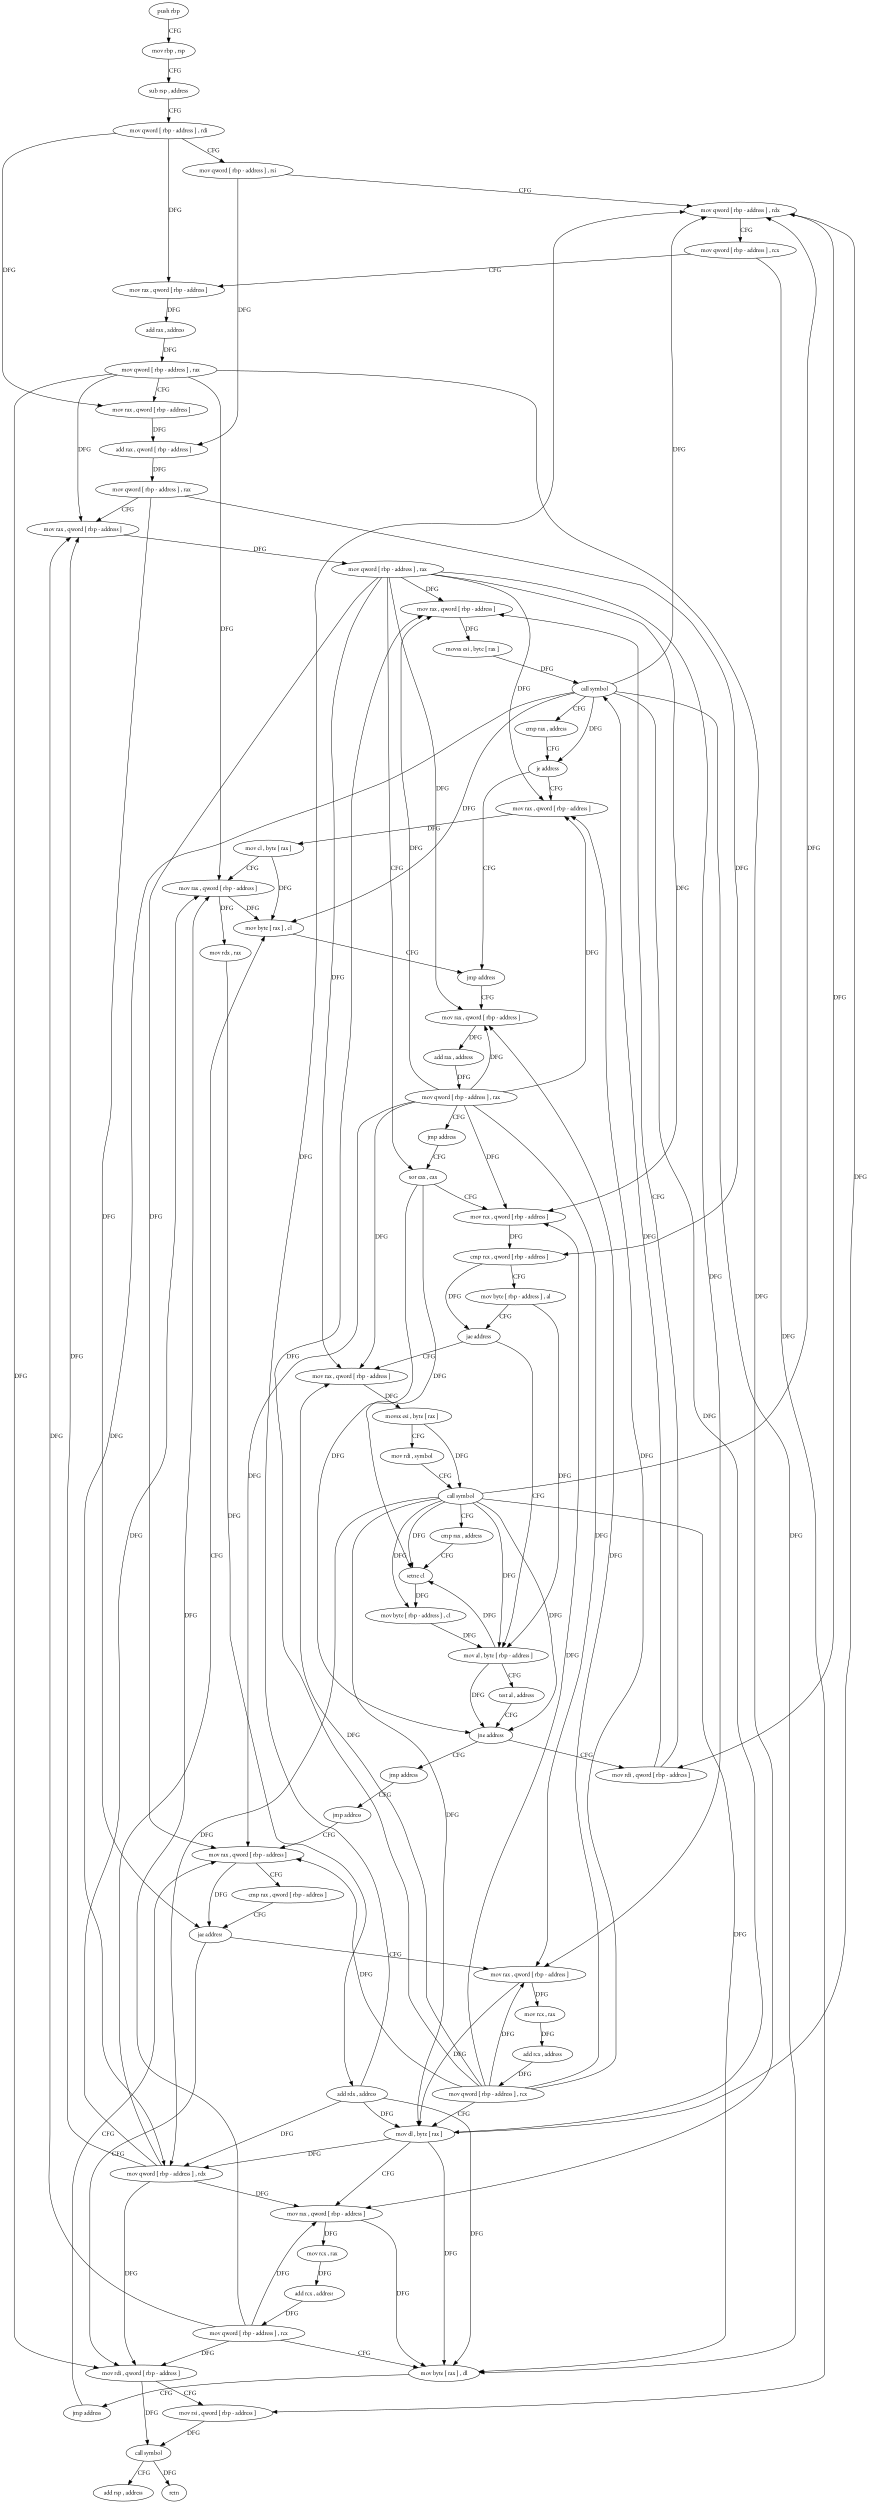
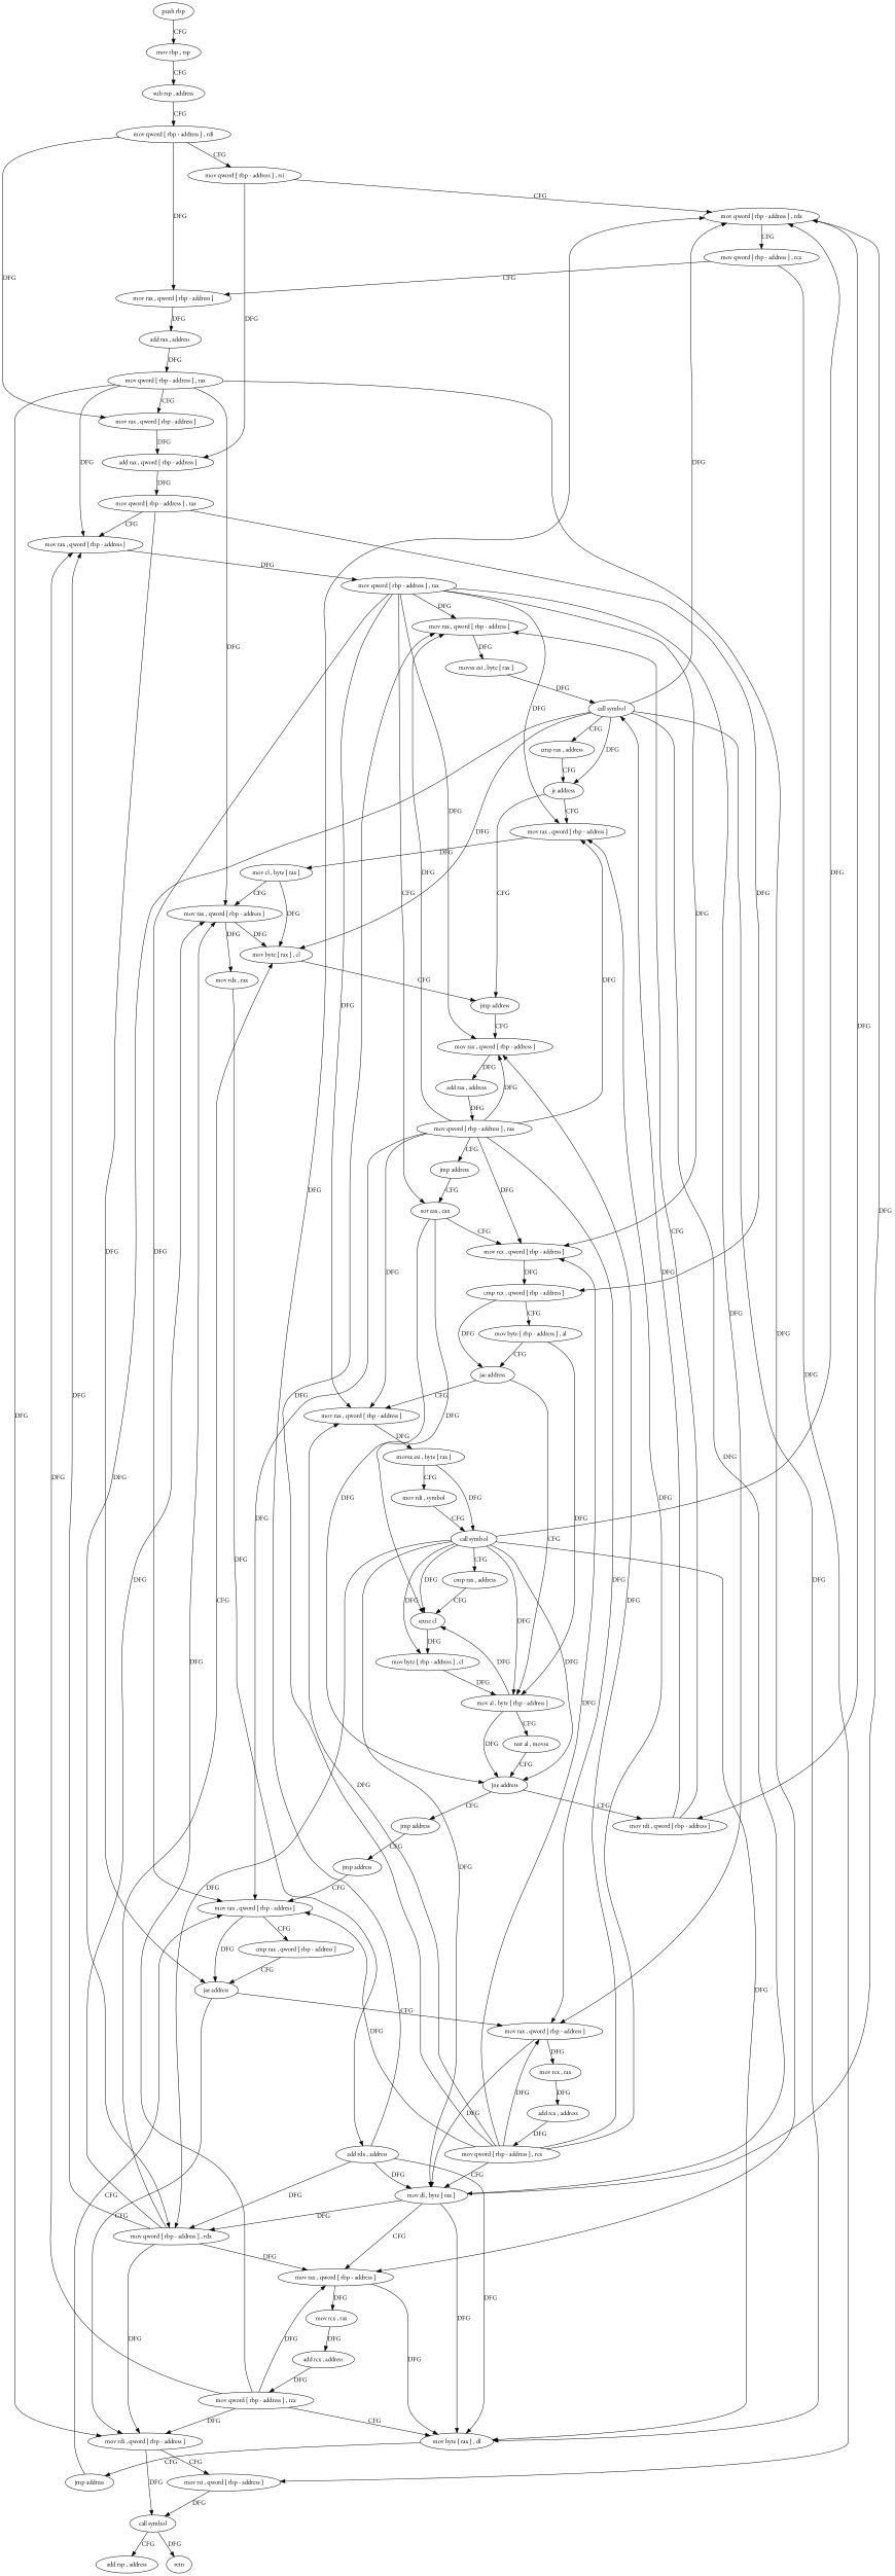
  digraph {
    fontname="EB Garamond"
    node [fontname="EB Garamond"]
    edge [fontname="EB Garamond"]
    n1 [label="push rbp"]
    n2 [label="mov rbp , rsp"]
    n3 [label="sub rsp , address"]
    n4 [label="mov qword [ rbp - address ] , rdi"]
    n5 [label="mov qword [ rbp - address ] , rsi"]
    n6 [label="mov rax , qword [ rbp - address ]"]
    n7 [label="mov rax , qword [ rbp - address ]"]
    n8 [label="mov qword [ rbp - address ] , rdx"]
    n9 [label="add rax , qword [ rbp - address ]"]
    n10 [label="add rax , address"]
    n11 [label="mov qword [ rbp - address ] , rcx"]
    n12 [label="mov rdi , qword [ rbp - address ]"]
    n13 [label="mov qword [ rbp - address ] , rax"]
    n14 [label="mov rsi , qword [ rbp - address ]"]
    n15 [label="mov rax , qword [ rbp - address ]"]
    n16 [label="call symbol"]
    n17 [label="call symbol"]
    n18 [label="mov qword [ rbp - address ] , rax"]
    n19 [label="mov rax , qword [ rbp - address ]"]
    n20 [label="mov rax , qword [ rbp - address ]"]
    n21 [label="mov rdi , qword [ rbp - address ]"]
    n22 [label="mov rax , qword [ rbp - address ]"]
    n23 [label="mov qword [ rbp - address ] , rax"]
    n24 [label="mov byte [ rax ] , cl"]
    n25 [label="mov rdx , rax"]
    n26 [label="mov byte [ rax ] , dl"]
    n27 [label="mov rcx , rax"]
    n28 [label="jae address"]
    n29 [label="cmp rcx , qword [ rbp - address ]"]
    n30 [label="mov rax , qword [ rbp - address ]"]
    n31 [label="mov byte [ rbp - address ] , al"]
    n32 [label="jae address"]
    n33 [label="xor eax , eax"]
    n34 [label="mov rax , qword [ rbp - address ]"]
    n35 [label="mov rax , qword [ rbp - address ]"]
    n36 [label="mov rax , qword [ rbp - address ]"]
    n37 [label="mov rax , qword [ rbp - address ]"]
    n38 [label="mov rcx , qword [ rbp - address ]"]
    n39 [label="jne address"]
    n40 [label="setne cl"]
    n41 [label="movsx esi , byte [ rax ]"]
    n42 [label="movsx esi , byte [ rax ]"]
    n43 [label="mov cl , byte [ rax ]"]
    n44 [label="add rax , address"]
    n45 [label="cmp rax , qword [ rbp - address ]"]
    n46 [label="mov dl , byte [ rax ]"]
    n47 [label="mov rcx , rax"]
    n48 [label="mov al , byte [ rbp - address ]"]
-   n49 [label="test al , address"]
+   n49 [label="test al , movsx"]
    n50 [label="jmp address"]
    n51 [label="mov byte [ rbp - address ] , cl"]
    n52 [label="jmp address"]
    n53 [label="mov qword [ rbp - address ] , rdx"]
    n54 [label="cmp rax , address"]
    n55 [label="je address"]
    n56 [label="mov rdi , symbol"]
    n57 [label="call symbol"]
    n58 [label="cmp rax , address"]
    n59 [label="jmp address"]
    n60 [label="jmp address"]
    n61 [label="mov qword [ rbp - address ] , rax"]
    n62 [label="add rdx , address"]
    n63 [label="jmp address"]
    n64 [label="add rsp , address"]
    n65 [label=retn]
    n66 [label="add rcx , address"]
    n67 [label="mov qword [ rbp - address ] , rcx"]
    n68 [label="add rcx , address"]
    n69 [label="mov qword [ rbp - address ] , rcx"]
    n1 -> n2 [label=CFG]
    n2 -> n3 [label=CFG]
    n3 -> n4 [label=CFG]
    n4 -> n5 [label=CFG]
    n4 -> n6 [label=DFG]
    n4 -> n7 [label=DFG]
    n5 -> n8 [label=CFG]
    n5 -> n9 [label=DFG]
    n6 -> n10 [label=DFG]
    n7 -> n9 [label=DFG]
    n8 -> n11 [label=CFG]
    n8 -> n12 [label=DFG]
    n9 -> n13 [label=DFG]
    n10 -> n18 [label=DFG]
    n11 -> n6 [label=CFG]
    n11 -> n14 [label=DFG]
    n12 -> n15 [label=CFG]
    n12 -> n16 [label=DFG]
    n13 -> n19 [label=CFG]
    n13 -> n28 [label=DFG]
    n13 -> n29 [label=DFG]
    n14 -> n17 [label=DFG]
    n15 -> n42 [label=DFG]
    n16 -> n8 [label=DFG]
    n16 -> n24 [label=DFG]
    n16 -> n26 [label=DFG]
    n16 -> n46 [label=DFG]
    n16 -> n53 [label=DFG]
    n16 -> n54 [label=CFG]
    n16 -> n55 [label=DFG]
    n17 -> n64 [label=CFG]
    n17 -> n65 [label=DFG]
    n18 -> n7 [label=CFG]
    n18 -> n19 [label=DFG]
    n18 -> n20 [label=DFG]
    n18 -> n21 [label=DFG]
    n18 -> n22 [label=DFG]
    n19 -> n23 [label=DFG]
    n20 -> n24 [label=DFG]
    n20 -> n25 [label=DFG]
    n21 -> n14 [label=CFG]
    n21 -> n17 [label=DFG]
    n22 -> n26 [label=DFG]
    n22 -> n27 [label=DFG]
    n23 -> n15 [label=DFG]
    n23 -> n30 [label=DFG]
    n23 -> n33 [label=CFG]
    n23 -> n34 [label=DFG]
    n23 -> n35 [label=DFG]
    n23 -> n36 [label=DFG]
    n23 -> n37 [label=DFG]
    n23 -> n38 [label=DFG]
    n24 -> n60 [label=CFG]
    n25 -> n62 [label=DFG]
    n26 -> n59 [label=CFG]
    n27 -> n68 [label=DFG]
    n28 -> n21 [label=CFG]
    n28 -> n30 [label=CFG]
    n29 -> n31 [label=CFG]
    n29 -> n32 [label=DFG]
    n30 -> n46 [label=DFG]
    n30 -> n47 [label=DFG]
    n31 -> n32 [label=CFG]
    n31 -> n48 [label=DFG]
    n32 -> n34 [label=CFG]
    n32 -> n48 [label=CFG]
    n33 -> n38 [label=CFG]
    n33 -> n39 [label=DFG]
    n33 -> n40 [label=DFG]
    n34 -> n41 [label=DFG]
    n35 -> n43 [label=DFG]
    n36 -> n44 [label=DFG]
    n37 -> n28 [label=DFG]
    n37 -> n45 [label=CFG]
    n38 -> n29 [label=DFG]
    n39 -> n12 [label=CFG]
    n39 -> n50 [label=CFG]
    n40 -> n51 [label=DFG]
    n41 -> n56 [label=CFG]
    n41 -> n57 [label=DFG]
    n42 -> n16 [label=DFG]
    n43 -> n20 [label=CFG]
    n43 -> n24 [label=DFG]
    n44 -> n61 [label=DFG]
    n45 -> n28 [label=CFG]
    n46 -> n8 [label=DFG]
    n46 -> n22 [label=CFG]
    n46 -> n26 [label=DFG]
    n46 -> n53 [label=DFG]
    n47 -> n66 [label=DFG]
    n48 -> n39 [label=DFG]
    n48 -> n40 [label=DFG]
    n48 -> n49 [label=CFG]
    n49 -> n39 [label=CFG]
    n50 -> n52 [label=CFG]
    n51 -> n48 [label=DFG]
    n52 -> n37 [label=CFG]
    n53 -> n19 [label=DFG]
    n53 -> n20 [label=DFG]
    n53 -> n21 [label=DFG]
    n53 -> n22 [label=DFG]
    n53 -> n24 [label=CFG]
    n54 -> n55 [label=CFG]
    n55 -> n35 [label=CFG]
    n55 -> n60 [label=CFG]
    n56 -> n57 [label=CFG]
    n57 -> n8 [label=DFG]
    n57 -> n26 [label=DFG]
    n57 -> n39 [label=DFG]
    n57 -> n40 [label=DFG]
    n57 -> n46 [label=DFG]
    n57 -> n48 [label=DFG]
    n57 -> n51 [label=DFG]
    n57 -> n53 [label=DFG]
    n57 -> n58 [label=CFG]
    n58 -> n40 [label=CFG]
    n59 -> n37 [label=CFG]
    n60 -> n36 [label=CFG]
    n61 -> n15 [label=DFG]
    n61 -> n30 [label=DFG]
    n61 -> n34 [label=DFG]
    n61 -> n35 [label=DFG]
    n61 -> n36 [label=DFG]
    n61 -> n37 [label=DFG]
    n61 -> n38 [label=DFG]
    n61 -> n63 [label=CFG]
    n62 -> n8 [label=DFG]
    n62 -> n26 [label=DFG]
    n62 -> n46 [label=DFG]
    n62 -> n53 [label=DFG]
    n63 -> n33 [label=CFG]
    n66 -> n67 [label=DFG]
    n67 -> n15 [label=DFG]
    n67 -> n30 [label=DFG]
    n67 -> n34 [label=DFG]
    n67 -> n35 [label=DFG]
    n67 -> n36 [label=DFG]
    n67 -> n37 [label=DFG]
    n67 -> n38 [label=DFG]
    n67 -> n46 [label=CFG]
    n68 -> n69 [label=DFG]
    n69 -> n19 [label=DFG]
    n69 -> n20 [label=DFG]
    n69 -> n21 [label=DFG]
    n69 -> n22 [label=DFG]
    n69 -> n26 [label=CFG]
  }
